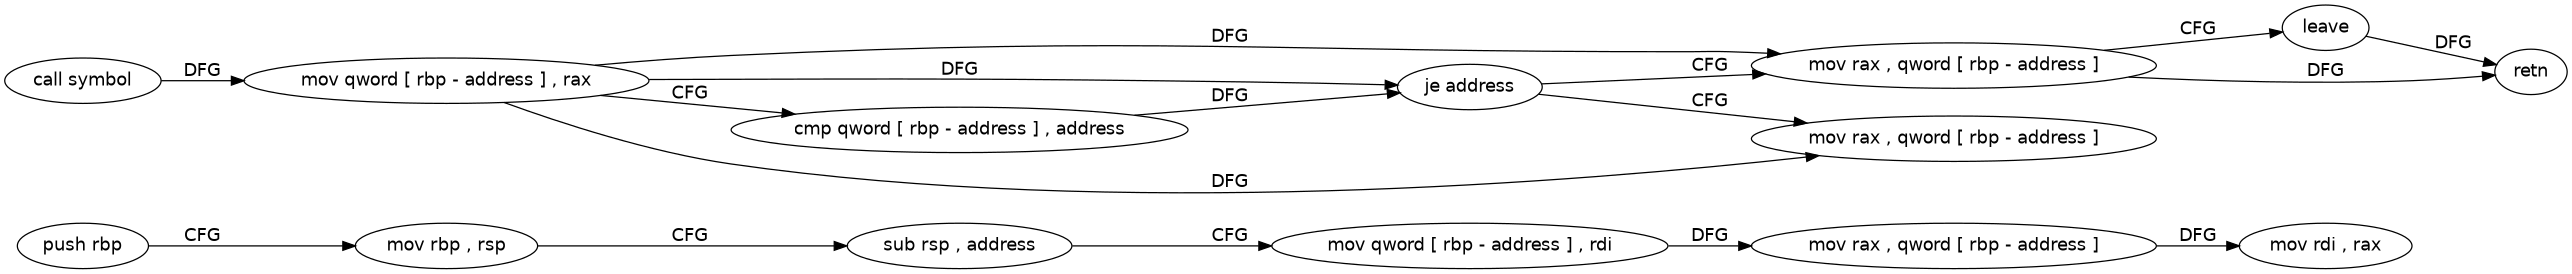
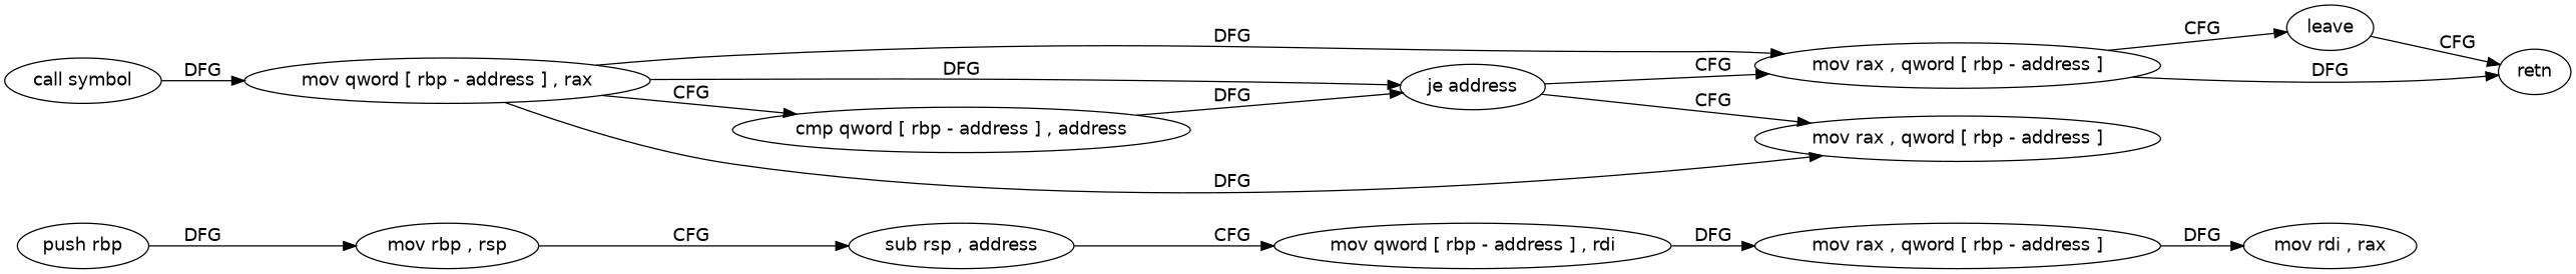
  digraph {
    fontname="DejaVu Sans"
    rankdir=LR
    node [fontname="DejaVu Sans"]
    edge [fontname="DejaVu Sans"]
    n1 [label="push rbp"]
    n2 [label="mov rbp , rsp"]
    n3 [label="sub rsp , address"]
    n4 [label="mov qword [ rbp - address ] , rdi"]
    n5 [label="mov rax , qword [ rbp - address ]"]
    n6 [label="mov rdi , rax"]
    n7 [label="call symbol"]
    n8 [label="mov qword [ rbp - address ] , rax"]
    n9 [label="cmp qword [ rbp - address ] , address"]
    n10 [label="je address"]
    n11 [label="mov rax , qword [ rbp - address ]"]
    n12 [label="mov rax , qword [ rbp - address ]"]
    n13 [label=leave]
    n14 [label=retn]
-   n1 -> n2 [label=CFG]
+   n1 -> n2 [label=DFG]
    n2 -> n3 [label=CFG]
    n3 -> n4 [label=CFG]
    n4 -> n5 [label=DFG]
    n5 -> n6 [label=DFG]
    n7 -> n8 [label=DFG]
    n8 -> n9 [label=CFG]
    n8 -> n10 [label=DFG]
    n8 -> n11 [label=DFG]
    n8 -> n12 [label=DFG]
    n9 -> n10 [label=DFG]
    n10 -> n11 [label=CFG]
    n10 -> n12 [label=CFG]
    n11 -> n13 [label=CFG]
    n11 -> n14 [label=DFG]
-   n13 -> n14 [label=DFG]
+   n13 -> n14 [label=CFG]
  }
